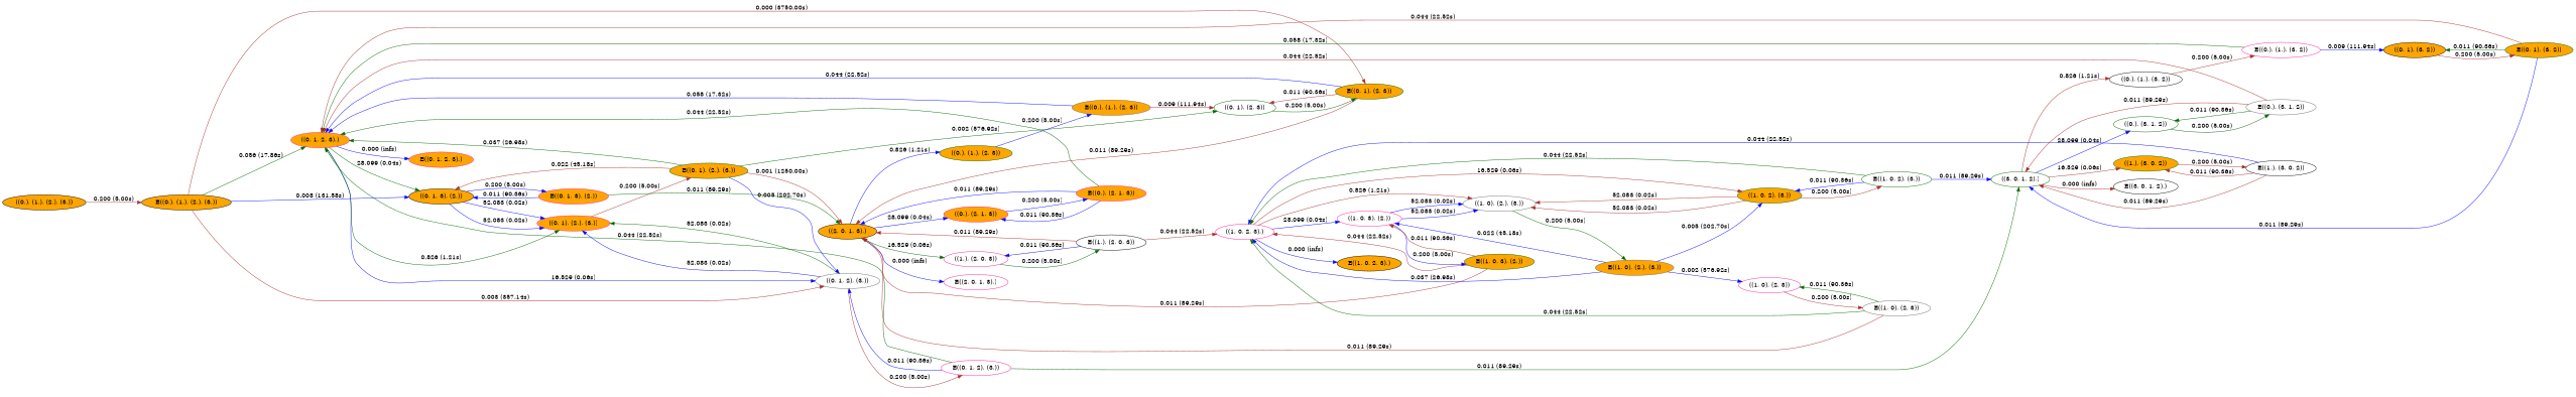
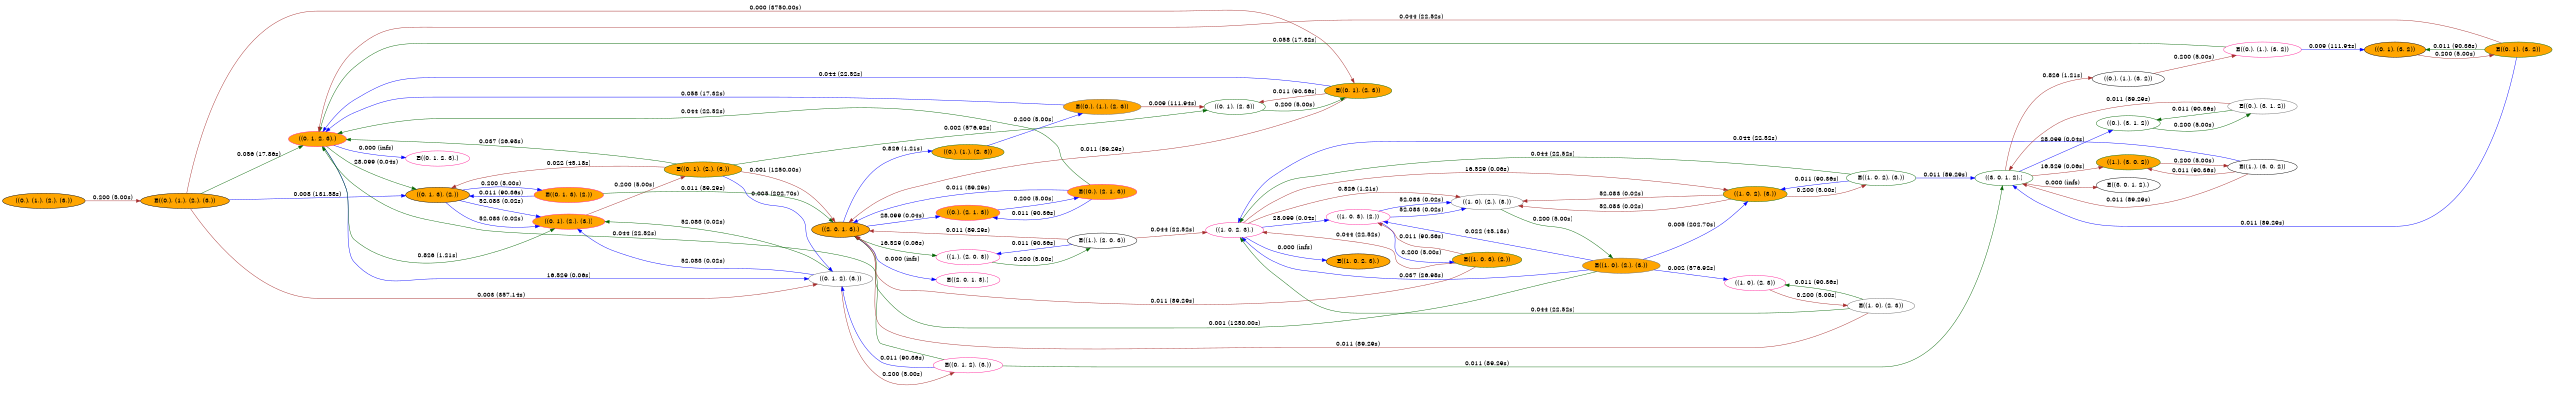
  digraph {
    rankdir=LR
    node [color=deeppink fillcolor=orange style=filled]
    edge [color=blue]
    "((0,), (1,), (2,), (3,))" [color=black]
    "E((0,), (1,), (2,), (3,))" [color=black]
    "((0, 1, 2, 3),)"
    "((0, 1, 3), (2,))" [color=black]
    "((0, 1, 2), (3,))" [color=gray40 fillcolor=white]
    "E((0, 1), (2, 3))" [color=darkgreen]
-   "E((0, 1, 2, 3),)"
+   "E((0, 1, 2, 3),)" [fillcolor=white]
    "((0, 1), (2,), (3,))"
    "E((0, 1, 3), (2,))"
    "E((0, 1, 2), (3,))" [fillcolor=white]
    "((0, 1), (2, 3))" [color=darkgreen fillcolor=white]
    "E((0, 1), (2,), (3,))" [color=darkgreen]
    "((2, 0, 1, 3),)" [color=black]
    "((3, 0, 1, 2),)" [color=darkgreen fillcolor=white]
    "E((2, 0, 1, 3),)" [fillcolor=white]
    "((1,), (2, 0, 3))" [fillcolor=white]
    "((0,), (1,), (2, 3))" [color=darkgreen]
    "((0,), (2, 1, 3))"
    "E((1,), (2, 0, 3))" [color=black fillcolor=white]
    "E((0,), (1,), (2, 3))" [color=gray40]
    "E((0,), (2, 1, 3))"
    "E((3, 0, 1, 2),)" [color=black fillcolor=white]
    "((1,), (3, 0, 2))" [color=darkgreen]
    "((0,), (1,), (3, 2))" [color=black fillcolor=white]
    "((0,), (3, 1, 2))" [color=darkgreen fillcolor=white]
    "E((1,), (3, 0, 2))" [color=black fillcolor=white]
    "E((0,), (1,), (3, 2))" [fillcolor=white]
    "E((0,), (3, 1, 2))" [color=gray40 fillcolor=white]
    "((1, 0, 2, 3),)" [fillcolor=white]
    "((0, 1), (3, 2))" [color=black]
    "E((1, 0, 2, 3),)" [color=black]
    "((1, 0, 3), (2,))" [fillcolor=white]
    "((1, 0), (2,), (3,))" [color=gray40 fillcolor=white]
    "((1, 0, 2), (3,))" [color=darkgreen]
    "E((1, 0, 3), (2,))" [color=darkgreen]
    "E((1, 0), (2,), (3,))" [color=gray40]
    "E((1, 0, 2), (3,))" [color=darkgreen fillcolor=white]
    "((1, 0), (2, 3))" [fillcolor=white]
    "E((0, 1), (3, 2))" [color=darkgreen]
    "E((1, 0), (2, 3))" [color=gray40 fillcolor=white]
    "((0,), (1,), (2,), (3,))" -> "E((0,), (1,), (2,), (3,))" [color=brown label="0.200 (5.00s)"]
    "E((0,), (1,), (2,), (3,))" -> "((0, 1, 2, 3),)" [color=darkgreen label="0.056 (17.86s)"]
    "E((0,), (1,), (2,), (3,))" -> "((0, 1, 3), (2,))" [label="0.008 (131.58s)"]
    "E((0,), (1,), (2,), (3,))" -> "((0, 1, 2), (3,))" [color=brown label="0.003 (357.14s)"]
    "E((0,), (1,), (2,), (3,))" -> "E((0, 1), (2, 3))" [color=brown label="0.000 (3750.00s)"]
    "((0, 1, 2, 3),)" -> "((0, 1, 3), (2,))" [color=darkgreen label="28.099 (0.04s)"]
    "((0, 1, 2, 3),)" -> "((0, 1, 2), (3,))" [label="16.529 (0.06s)"]
    "((0, 1, 2, 3),)" -> "E((0, 1, 2, 3),)" [label="0.000 (infs)"]
    "((0, 1, 2, 3),)" -> "((0, 1), (2,), (3,))" [color=darkgreen label="0.826 (1.21s)"]
    "((0, 1, 3), (2,))" -> "((0, 1), (2,), (3,))" [label="52.083 (0.02s)"]
    "((0, 1, 3), (2,))" -> "((0, 1), (2,), (3,))" [label="52.083 (0.02s)"]
    "((0, 1, 3), (2,))" -> "E((0, 1, 3), (2,))" [label="0.200 (5.00s)"]
    "((0, 1, 2), (3,))" -> "((0, 1), (2,), (3,))" [color=darkgreen label="52.083 (0.02s)"]
    "((0, 1, 2), (3,))" -> "((0, 1), (2,), (3,))" [label="52.083 (0.02s)"]
    "((0, 1, 2), (3,))" -> "E((0, 1, 2), (3,))" [color=brown label="0.200 (5.00s)"]
    "E((0, 1), (2, 3))" -> "((0, 1, 2, 3),)" [label="0.044 (22.52s)"]
    "E((0, 1), (2, 3))" -> "((0, 1), (2, 3))" [color=brown label="0.011 (90.36s)"]
    "E((0, 1), (2, 3))" -> "((2, 0, 1, 3),)" [color=brown label="0.011 (89.29s)"]
    "((0, 1), (2,), (3,))" -> "E((0, 1), (2,), (3,))" [color=brown label="0.200 (5.00s)"]
    "E((0, 1, 3), (2,))" -> "((0, 1, 3), (2,))" [label="0.011 (90.36s)"]
    "E((0, 1, 3), (2,))" -> "((2, 0, 1, 3),)" [color=darkgreen label="0.011 (89.29s)"]
    "E((0, 1, 2), (3,))" -> "((0, 1, 2, 3),)" [color=darkgreen label="0.044 (22.52s)"]
    "E((0, 1, 2), (3,))" -> "((0, 1, 2), (3,))" [label="0.011 (90.36s)"]
    "E((0, 1, 2), (3,))" -> "((3, 0, 1, 2),)" [color=darkgreen label="0.011 (89.29s)"]
    "((0, 1), (2, 3))" -> "E((0, 1), (2, 3))" [color=darkgreen label="0.200 (5.00s)"]
    "E((0, 1), (2,), (3,))" -> "((0, 1, 2, 3),)" [color=darkgreen label="0.037 (26.98s)"]
    "E((0, 1), (2,), (3,))" -> "((0, 1, 3), (2,))" [color=brown label="0.022 (45.18s)"]
    "E((0, 1), (2,), (3,))" -> "((0, 1, 2), (3,))" [label="0.005 (202.70s)"]
    "E((0, 1), (2,), (3,))" -> "((0, 1), (2, 3))" [color=darkgreen label="0.002 (576.92s)"]
    "E((0, 1), (2,), (3,))" -> "((2, 0, 1, 3),)" [color=brown label="0.001 (1250.00s)"]
    "((2, 0, 1, 3),)" -> "E((2, 0, 1, 3),)" [label="0.000 (infs)"]
    "((2, 0, 1, 3),)" -> "((1,), (2, 0, 3))" [color=darkgreen label="16.529 (0.06s)"]
    "((2, 0, 1, 3),)" -> "((0,), (1,), (2, 3))" [label="0.826 (1.21s)"]
    "((2, 0, 1, 3),)" -> "((0,), (2, 1, 3))" [label="28.099 (0.04s)"]
    "((3, 0, 1, 2),)" -> "E((3, 0, 1, 2),)" [color=brown label="0.000 (infs)"]
    "((3, 0, 1, 2),)" -> "((1,), (3, 0, 2))" [color=brown label="16.529 (0.06s)"]
    "((3, 0, 1, 2),)" -> "((0,), (1,), (3, 2))" [color=brown label="0.826 (1.21s)"]
    "((3, 0, 1, 2),)" -> "((0,), (3, 1, 2))" [label="28.099 (0.04s)"]
    "((1,), (2, 0, 3))" -> "E((1,), (2, 0, 3))" [color=darkgreen label="0.200 (5.00s)"]
    "((0,), (1,), (2, 3))" -> "E((0,), (1,), (2, 3))" [label="0.200 (5.00s)"]
    "((0,), (2, 1, 3))" -> "E((0,), (2, 1, 3))" [label="0.200 (5.00s)"]
    "E((1,), (2, 0, 3))" -> "((2, 0, 1, 3),)" [color=brown label="0.011 (89.29s)"]
    "E((1,), (2, 0, 3))" -> "((1,), (2, 0, 3))" [label="0.011 (90.36s)"]
    "E((1,), (2, 0, 3))" -> "((1, 0, 2, 3),)" [color=brown label="0.044 (22.52s)"]
    "E((0,), (1,), (2, 3))" -> "((0, 1, 2, 3),)" [label="0.058 (17.32s)"]
    "E((0,), (1,), (2, 3))" -> "((0, 1), (2, 3))" [color=brown label="0.009 (111.94s)"]
    "E((0,), (2, 1, 3))" -> "((0, 1, 2, 3),)" [color=darkgreen label="0.044 (22.52s)"]
    "E((0,), (2, 1, 3))" -> "((2, 0, 1, 3),)" [label="0.011 (89.29s)"]
    "E((0,), (2, 1, 3))" -> "((0,), (2, 1, 3))" [label="0.011 (90.36s)"]
    "((1,), (3, 0, 2))" -> "E((1,), (3, 0, 2))" [color=brown label="0.200 (5.00s)"]
    "((0,), (1,), (3, 2))" -> "E((0,), (1,), (3, 2))" [color=brown label="0.200 (5.00s)"]
    "((0,), (3, 1, 2))" -> "E((0,), (3, 1, 2))" [color=darkgreen label="0.200 (5.00s)"]
    "E((1,), (3, 0, 2))" -> "((3, 0, 1, 2),)" [color=brown label="0.011 (89.29s)"]
    "E((1,), (3, 0, 2))" -> "((1,), (3, 0, 2))" [color=brown label="0.011 (90.36s)"]
    "E((1,), (3, 0, 2))" -> "((1, 0, 2, 3),)" [label="0.044 (22.52s)"]
    "E((0,), (1,), (3, 2))" -> "((0, 1, 2, 3),)" [color=darkgreen label="0.058 (17.32s)"]
    "E((0,), (1,), (3, 2))" -> "((0, 1), (3, 2))" [label="0.009 (111.94s)"]
-   "E((0,), (3, 1, 2))" -> "((0, 1, 2, 3),)" [color=brown label="0.044 (22.52s)"]
    "E((0,), (3, 1, 2))" -> "((3, 0, 1, 2),)" [color=brown label="0.011 (89.29s)"]
    "E((0,), (3, 1, 2))" -> "((0,), (3, 1, 2))" [color=darkgreen label="0.011 (90.36s)"]
    "((1, 0, 2, 3),)" -> "E((1, 0, 2, 3),)" [label="0.000 (infs)"]
    "((1, 0, 2, 3),)" -> "((1, 0, 3), (2,))" [label="28.099 (0.04s)"]
    "((1, 0, 2, 3),)" -> "((1, 0), (2,), (3,))" [color=brown label="0.826 (1.21s)"]
    "((1, 0, 2, 3),)" -> "((1, 0, 2), (3,))" [color=brown label="16.529 (0.06s)"]
    "((0, 1), (3, 2))" -> "E((0, 1), (3, 2))" [color=brown label="0.200 (5.00s)"]
    "((1, 0, 3), (2,))" -> "((1, 0), (2,), (3,))" [label="52.083 (0.02s)"]
    "((1, 0, 3), (2,))" -> "((1, 0), (2,), (3,))" [label="52.083 (0.02s)"]
    "((1, 0, 3), (2,))" -> "E((1, 0, 3), (2,))" [label="0.200 (5.00s)"]
    "((1, 0), (2,), (3,))" -> "E((1, 0), (2,), (3,))" [color=darkgreen label="0.200 (5.00s)"]
    "((1, 0, 2), (3,))" -> "((1, 0), (2,), (3,))" [color=brown label="52.083 (0.02s)"]
    "((1, 0, 2), (3,))" -> "((1, 0), (2,), (3,))" [color=brown label="52.083 (0.02s)"]
    "((1, 0, 2), (3,))" -> "E((1, 0, 2), (3,))" [color=brown label="0.200 (5.00s)"]
    "E((1, 0, 3), (2,))" -> "((2, 0, 1, 3),)" [color=brown label="0.011 (89.29s)"]
    "E((1, 0, 3), (2,))" -> "((1, 0, 2, 3),)" [color=brown label="0.044 (22.52s)"]
    "E((1, 0, 3), (2,))" -> "((1, 0, 3), (2,))" [color=brown label="0.011 (90.36s)"]
+   "E((1, 0), (2,), (3,))" -> "((2, 0, 1, 3),)" [color=darkgreen label="0.001 (1250.00s)"]
    "E((1, 0), (2,), (3,))" -> "((1, 0, 2, 3),)" [label="0.037 (26.98s)"]
    "E((1, 0), (2,), (3,))" -> "((1, 0, 3), (2,))" [label="0.022 (45.18s)"]
    "E((1, 0), (2,), (3,))" -> "((1, 0, 2), (3,))" [label="0.005 (202.70s)"]
    "E((1, 0), (2,), (3,))" -> "((1, 0), (2, 3))" [label="0.002 (576.92s)"]
    "E((1, 0, 2), (3,))" -> "((3, 0, 1, 2),)" [label="0.011 (89.29s)"]
    "E((1, 0, 2), (3,))" -> "((1, 0, 2, 3),)" [color=darkgreen label="0.044 (22.52s)"]
    "E((1, 0, 2), (3,))" -> "((1, 0, 2), (3,))" [label="0.011 (90.36s)"]
    "((1, 0), (2, 3))" -> "E((1, 0), (2, 3))" [color=brown label="0.200 (5.00s)"]
    "E((0, 1), (3, 2))" -> "((0, 1, 2, 3),)" [color=brown label="0.044 (22.52s)"]
    "E((0, 1), (3, 2))" -> "((3, 0, 1, 2),)" [label="0.011 (89.29s)"]
    "E((0, 1), (3, 2))" -> "((0, 1), (3, 2))" [color=darkgreen label="0.011 (90.36s)"]
    "E((1, 0), (2, 3))" -> "((2, 0, 1, 3),)" [color=brown label="0.011 (89.29s)"]
    "E((1, 0), (2, 3))" -> "((1, 0, 2, 3),)" [color=darkgreen label="0.044 (22.52s)"]
    "E((1, 0), (2, 3))" -> "((1, 0), (2, 3))" [color=darkgreen label="0.011 (90.36s)"]
  }
